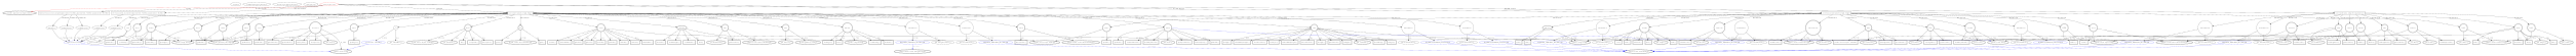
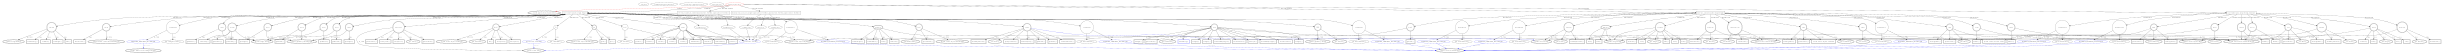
  digraph {
    fontname="IBM Plex Mono"
    node [fontname="IBM Plex Mono" isFrameworkType=true vertexType=INSIDE_CALL peripheries=2 shape=box]
    edge [fontname="IBM Plex Mono"]
    baseInfo [category=extension_graph graphId=4686 isAnonymous=false possibleRelation=true isFrameworkType="" vertexType="" peripheries="" shape=""]
    frameworkRelatedTypesInfo [0="javafx.application.Application" isFrameworkType="" vertexType="" peripheries="" shape=""]
    possibleCollaborationsInfo [0="4686~OVERRIDING_METHOD_DECLARATION-INSTANTIATION-~javafx.application.Application ~javafx.beans.value.ChangeListener ~false~true" 1="4686~CLIENT_METHOD_DECLARATION-INSTANTIATION-~javafx.application.Application ~javafx.event.EventHandler ~false~true" 2="4686~CLIENT_METHOD_DECLARATION-PARAMETER_DECLARATION-CLIENT_METHOD_DECLARATION-PARAMETER_DECLARATION-CLIENT_METHOD_DECLARATION-PARAMETER_DECLARATION-CLIENT_METHOD_DECLARATION-PARAMETER_DECLARATION-CLIENT_METHOD_DECLARATION-PARAMETER_DECLARATION-OVERRIDING_METHOD_DECLARATION-INSTANTIATION-~javafx.application.Application ~javafx.scene.Group ~false~false" 3="4686~OVERRIDING_METHOD_DECLARATION-INSTANTIATION-~javafx.application.Application ~javafx.event.EventHandler ~false~true" 4="4686~OVERRIDING_METHOD_DECLARATION-INSTANTIATION-~javafx.application.Application ~javafx.scene.Group ~false~false" isFrameworkType="" vertexType="" peripheries="" shape=""]
    locationInfo [contextSignature=Main filePath="/villu164-SoneOtsing/SoneOtsing-master/src/application/Main.java" graphId=4686 projectName="villu164-SoneOtsing" isFrameworkType="" vertexType="" peripheries="" shape=""]
    n5 [color=red isFrameworkType=false label="application.Main" vertexType=ROOT_CLIENT_CLASS_DECLARATION peripheries="" shape=""]
    n6 [label="javafx.application.Application" vertexType=FRAMEWORK_CLASS_TYPE shape=""]
    n7 [isFrameworkType=false label="void start(javafx.stage.Stage)" vertexType=OVERRIDING_METHOD_DECLARATION peripheries=""]
    n8 [isFrameworkType=false label="boolean kas_ruut_on_sirgel(application.TextBox,application.TextBox,application.TextBox)" vertexType=CLIENT_METHOD_DECLARATION peripheries=""]
    n9 [isFrameworkType=false label="int kas_ruudud_on_joonel(application.TextBox,application.TextBox)" vertexType=CLIENT_METHOD_DECLARATION peripheries=""]
    n10 [isFrameworkType=false label="void kas_valjun(javafx.stage.Stage)" vertexType=CLIENT_METHOD_DECLARATION peripheries=""]
    n11 [isFrameworkType=false label="void teade(java.lang.String,boolean)" vertexType=CLIENT_METHOD_DECLARATION peripheries=""]
    n12 [label=peaLava vertexType=PARAMETER_DECLARATION shape=""]
    n13 [label=root shape=circle vertexType=VARIABLE_EXPRESION]
    n14 [label=scene shape=circle vertexType=VARIABLE_EXPRESION]
    n15 [label=flow shape=circle vertexType=VARIABLE_EXPRESION]
    n16 [label=VAR4 shape=circle vertexType=VARIABLE_EXPRESION]
    n17 [label=peaLava shape=circle vertexType=VARIABLE_EXPRESION]
    n18 [isFrameworkType=false label=anonymous13 shape=circle vertexType=VARIABLE_EXPRESION peripheries=""]
    n19 [label=VAR18 shape=circle vertexType=VARIABLE_EXPRESION]
    n20 [isFrameworkType=false label=anonymous20 shape=circle vertexType=VARIABLE_EXPRESION peripheries=""]
    n21 [label=VAR21 shape=circle vertexType=VARIABLE_EXPRESION]
    n22 [label=VAR22 shape=circle vertexType=VARIABLE_EXPRESION]
    n23 [label=Screen shape=circle vertexType=VARIABLE_EXPRESION]
    n24 [label=VAR30 shape=circle vertexType=VARIABLE_EXPRESION]
    n25 [label=VAR31 shape=circle vertexType=VARIABLE_EXPRESION]
    n26 [label=VAR33 shape=circle vertexType=VARIABLE_EXPRESION]
    n27 [label=VAR34 shape=circle vertexType=VARIABLE_EXPRESION]
    n28 [label=ruudustik shape=circle vertexType=VARIABLE_EXPRESION]
    n29 [label=grid shape=circle vertexType=VARIABLE_EXPRESION]
    n30 [isFrameworkType=false label=ruut shape=circle vertexType=VARIABLE_EXPRESION peripheries=""]
    n31 [isFrameworkType=false label=anonymous41 shape=circle vertexType=VARIABLE_EXPRESION peripheries=""]
    n32 [label=me shape=circle vertexType=VARIABLE_EXPRESION]
    n33 [isFrameworkType=false label=anonymous45 shape=circle vertexType=VARIABLE_EXPRESION peripheries=""]
    n34 [label=event shape=circle vertexType=VARIABLE_EXPRESION]
    n35 [isFrameworkType=false label=lb shape=circle vertexType=VARIABLE_EXPRESION peripheries=""]
    n36 [isFrameworkType=false label=esimene_ruut vertexType=PARAMETER_DECLARATION peripheries="" shape=""]
    n37 [isFrameworkType=false label=viimane_ruut vertexType=PARAMETER_DECLARATION peripheries="" shape=""]
    n38 [isFrameworkType=false label=kontrolli vertexType=PARAMETER_DECLARATION peripheries="" shape=""]
    n39 [isFrameworkType=false label=esimene_ruut vertexType=PARAMETER_DECLARATION peripheries="" shape=""]
    n40 [isFrameworkType=false label=viimane_ruut vertexType=PARAMETER_DECLARATION peripheries="" shape=""]
    n41 [label=peaLava vertexType=PARAMETER_DECLARATION shape=""]
    n42 [label=kusimus shape=circle vertexType=VARIABLE_EXPRESION]
    n43 [label=label shape=circle vertexType=VARIABLE_EXPRESION]
    n44 [label=okButton shape=circle vertexType=VARIABLE_EXPRESION]
    n45 [label=cancelButton shape=circle vertexType=VARIABLE_EXPRESION]
    n46 [isFrameworkType=false label=anonymous78 shape=circle vertexType=VARIABLE_EXPRESION peripheries=""]
    n47 [isFrameworkType=false label=anonymous84 shape=circle vertexType=VARIABLE_EXPRESION peripheries=""]
    n48 [label=pane shape=circle vertexType=VARIABLE_EXPRESION]
    n49 [label=VAR86 shape=circle vertexType=VARIABLE_EXPRESION]
    n50 [label=vBox shape=circle vertexType=VARIABLE_EXPRESION]
    n51 [label=VAR90 shape=circle vertexType=VARIABLE_EXPRESION]
    n52 [label=stseen2 shape=circle vertexType=VARIABLE_EXPRESION]
    n53 [isFrameworkType=false label=anonymous94 shape=circle vertexType=VARIABLE_EXPRESION peripheries=""]
    n54 [label=event shape=circle vertexType=VARIABLE_EXPRESION]
    n55 [label=teade shape=circle vertexType=VARIABLE_EXPRESION]
    n56 [label=label shape=circle vertexType=VARIABLE_EXPRESION]
    n57 [label=okButton shape=circle vertexType=VARIABLE_EXPRESION]
    n58 [isFrameworkType=false label=anonymous104 shape=circle vertexType=VARIABLE_EXPRESION peripheries=""]
    n59 [label=pane shape=circle vertexType=VARIABLE_EXPRESION]
    n60 [label=VAR108 shape=circle vertexType=VARIABLE_EXPRESION]
    n61 [label=vBox shape=circle vertexType=VARIABLE_EXPRESION]
    n62 [label=VAR112 shape=circle vertexType=VARIABLE_EXPRESION]
    n63 [label=stseen2 shape=circle vertexType=VARIABLE_EXPRESION]
    n64 [isFrameworkType=false label=anonymous116 shape=circle vertexType=VARIABLE_EXPRESION peripheries=""]
    n65 [label="javafx.stage.Stage" vertexType=FRAMEWORK_CLASS_TYPE shape=""]
    n66 [label="setScene()"]
    n67 [label="setMinHeight()"]
    n68 [label="setMinWidth()"]
    n69 [label="show()"]
    n70 [label="javafx.scene.layout.BorderPane" vertexType=FRAMEWORK_CLASS_TYPE shape=""]
    n71 [label="new BorderPane()" vertexType=CONSTRUCTOR_CALL shape=""]
    n72 [label="getChildren()"]
    n73 [label="javafx.scene.Scene" vertexType=FRAMEWORK_CLASS_TYPE shape=""]
    n74 [label="new Scene()" vertexType=CONSTRUCTOR_CALL shape=""]
    n75 [label="getStylesheets()"]
    n76 [label="widthProperty()"]
    n77 [label="getWidth()"]
    n78 [label="getWidth()"]
    n79 [label="addEventHandler()"]
    n80 [label="setOnKeyPressed()"]
    n81 [label="javafx.scene.layout.FlowPane" vertexType=FRAMEWORK_CLASS_TYPE]
    n82 [label="new FlowPane()" vertexType=CONSTRUCTOR_CALL shape=""]
-   n83 [label="setPadding()"]
+   n83 [label="setPadding()" color=blue]
    n84 [label="setVgap()"]
    n85 [label="setHgap()"]
    n86 [label="setPrefWrapLength()"]
    n87 [label="setTranslateY()"]
    n88 [label="setStyle()"]
    n89 [label="setPrefWrapLength()"]
    n90 [label="setTranslateY()"]
    n91 [label="setVgap()"]
    n92 [label="setHgap()"]
    n93 [label="getChildren()"]
    n94 [label="javafx.geometry.Insets" vertexType=FRAMEWORK_CLASS_TYPE shape=""]
    n95 [label="new Insets()" vertexType=CONSTRUCTOR_CALL shape=""]
    n96 [label="javafx.stage.Window" vertexType=FRAMEWORK_CLASS_TYPE shape=""]
    n97 [label="setOnHiding()"]
    n98 [label="setWidth()"]
    n99 [label="setHeight()"]
    n100 [label="hide()"]
    n101 [color=blue isFrameworkType=false label=REFERENCE_ANONYMOUS_DECLARATION vertexType=REFERENCE_ANONYMOUS_DECLARATION peripheries="" shape=""]
    n102 [isFrameworkType=false label="new EventHandler()" vertexType=CONSTRUCTOR_CALL peripheries="" shape=""]
    n103 [label="javafx.beans.value.ObservableValue" vertexType=FRAMEWORK_INTERFACE_TYPE shape=""]
    n104 [label="addListener()"]
    n105 [color=blue isFrameworkType=false label=REFERENCE_ANONYMOUS_DECLARATION vertexType=REFERENCE_ANONYMOUS_DECLARATION peripheries="" shape=""]
    n106 [isFrameworkType=false label="new ChangeListener()" vertexType=CONSTRUCTOR_CALL peripheries="" shape=""]
    n107 [label="javafx.geometry.Rectangle2D" vertexType=FRAMEWORK_CLASS_TYPE shape=""]
    n108 [label="getHeight()"]
    n109 [label="javafx.stage.Screen" vertexType=FRAMEWORK_CLASS_TYPE shape=""]
    n110 [label="getBounds()"]
    n111 [label="getPrimary()"]
    n112 [label="getPrimary()"]
    n113 [label="getPrimary()"]
    n114 [label="getWidth()"]
    n115 [label="getBounds()"]
    n116 [label="getHeight()"]
    n117 [label="getBounds()"]
    n118 [label="javafx.scene.Group" vertexType=FRAMEWORK_CLASS_TYPE shape=""]
    n119 [label="new Group()" vertexType=CONSTRUCTOR_CALL shape=""]
    n120 [label="getChildren()"]
    n121 [label="getChildren()"]
    n122 [label="setLayoutX()"]
    n123 [label="setLayoutY()"]
    n124 [label="javafx.scene.layout.GridPane" vertexType=FRAMEWORK_CLASS_TYPE shape=""]
    n125 [label="new GridPane()" vertexType=CONSTRUCTOR_CALL shape=""]
    n126 [label="add()"]
    n127 [label="setLayoutX()"]
    n128 [label="setLayoutY()"]
    n129 [color=blue isFrameworkType=false label="application.TextBox" vertexType=REFERENCE_CLIENT_CLASS_DECLARATION peripheries="" shape=""]
    n130 [isFrameworkType=false label="new TextBox()" vertexType=CONSTRUCTOR_CALL peripheries="" shape=""]
    n131 [color=blue isFrameworkType=false label=REFERENCE_ANONYMOUS_DECLARATION vertexType=REFERENCE_ANONYMOUS_DECLARATION peripheries="" shape=""]
    n132 [isFrameworkType=false label="new EventHandler()" vertexType=CONSTRUCTOR_CALL peripheries="" shape=""]
    n133 [label="javafx.scene.input.MouseEvent" vertexType=FRAMEWORK_CLASS_TYPE shape=""]
    n134 [label="getX()"]
    n135 [label="getY()"]
    n136 [color=blue isFrameworkType=false label=REFERENCE_ANONYMOUS_DECLARATION vertexType=REFERENCE_ANONYMOUS_DECLARATION peripheries="" shape=""]
    n137 [isFrameworkType=false label="new EventHandler()" vertexType=CONSTRUCTOR_CALL peripheries="" shape=""]
    n138 [label="javafx.scene.input.KeyEvent" vertexType=FRAMEWORK_CLASS_TYPE shape=""]
    n139 [label="isMetaDown()"]
    n140 [label="consume()"]
    n141 [label="isShiftDown()"]
    n142 [label="getCode()"]
    n143 [label="getText()"]
    n144 [label="consume()"]
    n145 [label="getCode()"]
    n146 [label="consume()"]
    n147 [label="consume()"]
    n148 [color=blue isFrameworkType=false label="application.LahendBox" vertexType=REFERENCE_CLIENT_CLASS_DECLARATION peripheries="" shape=""]
    n149 [isFrameworkType=false label="new LahendBox()" vertexType=CONSTRUCTOR_CALL peripheries="" shape=""]
    n150 [label="javafx.event.EventHandler" vertexType=FRAMEWORK_INTERFACE_TYPE shape=""]
    n151 [label="javafx.beans.value.ChangeListener" vertexType=FRAMEWORK_INTERFACE_TYPE shape=""]
    n152 [label="show()"]
    n153 [label="show()"]
    n154 [label="new Stage()" vertexType=CONSTRUCTOR_CALL shape=""]
    n155 [label="hide()"]
    n156 [label="hide()"]
    n157 [label="hide()"]
    n158 [label="setScene()"]
    n159 [label="show()"]
-   n160 [label="javafx.scene.control.Label" vertexType=FRAMEWORK_CLASS_TYPE shape=""]
+   n160 [label="javafx.scene.control.Label" vertexType=FRAMEWORK_CLASS_TYPE]
    n161 [label="new Label()" vertexType=CONSTRUCTOR_CALL shape=""]
    n162 [label="javafx.scene.control.Button" vertexType=FRAMEWORK_CLASS_TYPE shape=""]
    n163 [label="new Button()" vertexType=CONSTRUCTOR_CALL shape=""]
    n164 [label="setOnAction()"]
    n165 [label="new Button()" vertexType=CONSTRUCTOR_CALL shape=""]
    n166 [label="setOnAction()"]
    n167 [color=blue isFrameworkType=false label=REFERENCE_ANONYMOUS_DECLARATION vertexType=REFERENCE_ANONYMOUS_DECLARATION peripheries="" shape=""]
    n168 [isFrameworkType=false label="new EventHandler()" vertexType=CONSTRUCTOR_CALL peripheries="" shape=""]
    n169 [color=blue isFrameworkType=false label=REFERENCE_ANONYMOUS_DECLARATION vertexType=REFERENCE_ANONYMOUS_DECLARATION peripheries="" shape=""]
    n170 [isFrameworkType=false label="new EventHandler()" vertexType=CONSTRUCTOR_CALL peripheries="" shape=""]
    n171 [label="new FlowPane()" vertexType=CONSTRUCTOR_CALL shape=""]
    n172 [label="setAlignment()"]
    n173 [label="getChildren()"]
    n174 [label="javafx.collections.ObservableList" vertexType=FRAMEWORK_INTERFACE_TYPE shape=""]
    n175 [label="addAll()"]
    n176 [label="javafx.scene.layout.VBox" vertexType=FRAMEWORK_CLASS_TYPE shape=""]
    n177 [label="new VBox()" vertexType=CONSTRUCTOR_CALL shape=""]
    n178 [label="setAlignment()"]
    n179 [label="getChildren()"]
    n180 [label="addAll()"]
    n181 [label="new Scene()" vertexType=CONSTRUCTOR_CALL shape=""]
    n182 [label="setOnKeyPressed()"]
    n183 [color=blue isFrameworkType=false label=REFERENCE_ANONYMOUS_DECLARATION vertexType=REFERENCE_ANONYMOUS_DECLARATION peripheries="" shape=""]
    n184 [isFrameworkType=false label="new EventHandler()" vertexType=CONSTRUCTOR_CALL peripheries="" shape=""]
    n185 [label="getCode()"]
    n186 [label="new Stage()" vertexType=CONSTRUCTOR_CALL shape=""]
    n187 [label="hide()"]
    n188 [label="hide()"]
    n189 [label="setScene()"]
    n190 [label="show()"]
    n191 [label="new Label()" vertexType=CONSTRUCTOR_CALL shape=""]
    n192 [label="new Button()" vertexType=CONSTRUCTOR_CALL shape=""]
    n193 [label="setOnAction()"]
    n194 [color=blue isFrameworkType=false label=REFERENCE_ANONYMOUS_DECLARATION vertexType=REFERENCE_ANONYMOUS_DECLARATION peripheries="" shape=""]
    n195 [isFrameworkType=false label="new EventHandler()" vertexType=CONSTRUCTOR_CALL peripheries="" shape=""]
    n196 [label="new FlowPane()" vertexType=CONSTRUCTOR_CALL shape=""]
    n197 [label="setAlignment()"]
    n198 [label="getChildren()"]
    n199 [label="addAll()"]
    n200 [label="new VBox()" vertexType=CONSTRUCTOR_CALL shape=""]
    n201 [label="setAlignment()"]
    n202 [label="getChildren()"]
    n203 [label="addAll()"]
    n204 [label="new Scene()" vertexType=CONSTRUCTOR_CALL shape=""]
    n205 [label="setOnKeyPressed()"]
    n206 [color=blue isFrameworkType=false label=REFERENCE_ANONYMOUS_DECLARATION vertexType=REFERENCE_ANONYMOUS_DECLARATION peripheries="" shape=""]
    n207 [isFrameworkType=false label="new EventHandler()" vertexType=CONSTRUCTOR_CALL peripheries="" shape=""]
    n5 -> n6 [color=red label=EXTEND]
    n5 -> n7 [label=OVERRIDE]
    n5 -> n8 [label=DECLARE_METHOD]
    n5 -> n9 [label=DECLARE_METHOD]
    n5 -> n10 [label=DECLARE_METHOD]
    n5 -> n11 [label=DECLARE_METHOD]
    n7 -> n12 [label=PARAMETER]
    n7 -> n13 [label=INSTANTIATE]
    n7 -> n14 [label=INSTANTIATE]
    n7 -> n15 [label=INSTANTIATE]
    n7 -> n16 [label=INSTANTIATE]
    n7 -> n17 [label=INSTANTIATE]
    n7 -> n18 [label=INSTANTIATE]
    n7 -> n19 [label=INSTANTIATE]
    n7 -> n20 [label=INSTANTIATE]
    n7 -> n21 [label=INSTANTIATE]
    n7 -> n22 [label=INSTANTIATE]
    n7 -> n23 [label=INSTANTIATE]
    n7 -> n24 [label=INSTANTIATE]
    n7 -> n25 [label=INSTANTIATE]
    n7 -> n26 [label=INSTANTIATE]
    n7 -> n27 [label=INSTANTIATE]
    n7 -> n28 [label=INSTANTIATE]
    n7 -> n29 [label=INSTANTIATE]
    n7 -> n30 [label=INSTANTIATE]
    n7 -> n31 [label=INSTANTIATE]
    n7 -> n32 [label=INSTANTIATE]
    n7 -> n33 [label=INSTANTIATE]
    n7 -> n34 [label=INSTANTIATE]
    n7 -> n35 [label=INSTANTIATE]
    n8 -> n36 [label=PARAMETER]
    n8 -> n37 [label=PARAMETER]
    n8 -> n38 [label=PARAMETER]
    n9 -> n39 [label=PARAMETER]
    n9 -> n40 [label=PARAMETER]
    n10 -> n41 [label=PARAMETER]
    n10 -> n42 [label=INSTANTIATE]
    n10 -> n43 [label=INSTANTIATE]
    n10 -> n44 [label=INSTANTIATE]
    n10 -> n45 [label=INSTANTIATE]
    n10 -> n46 [label=INSTANTIATE]
+   n10 -> n47 [label=INSTANTIATE]
    n10 -> n48 [label=INSTANTIATE]
    n10 -> n49 [label=INSTANTIATE]
    n10 -> n50 [label=INSTANTIATE]
    n10 -> n51 [label=INSTANTIATE]
    n10 -> n52 [label=INSTANTIATE]
    n10 -> n53 [label=INSTANTIATE]
    n10 -> n54 [label=INSTANTIATE]
    n11 -> n55 [label=INSTANTIATE]
    n11 -> n56 [label=INSTANTIATE]
    n11 -> n57 [label=INSTANTIATE]
    n11 -> n58 [label=INSTANTIATE]
    n11 -> n59 [label=INSTANTIATE]
    n11 -> n60 [label=INSTANTIATE]
    n11 -> n61 [label=INSTANTIATE]
    n11 -> n62 [label=INSTANTIATE]
    n11 -> n63 [label=INSTANTIATE]
    n11 -> n64 [label=INSTANTIATE]
    n12 -> n65 [label=OF_TYPE]
    n12 -> n66 [label=CALL]
    n12 -> n67 [label=CALL]
    n12 -> n68 [label=CALL]
    n12 -> n69 [label=CALL]
    n13 -> n70 [label=OF_TYPE]
    n13 -> n71 [label=CALL]
    n13 -> n72 [label=CALL]
    n14 -> n73 [color=blue label=OF_TYPE]
    n14 -> n74 [label=CALL]
    n14 -> n75 [label=CALL]
    n14 -> n76 [label=CALL]
    n14 -> n77 [label=CALL]
    n14 -> n78 [label=CALL]
    n14 -> n79 [label=CALL]
    n14 -> n80 [label=CALL]
    n15 -> n81 [label=OF_TYPE]
    n15 -> n82 [label=CALL]
    n15 -> n83 [label=CALL]
    n15 -> n84 [label=CALL]
    n15 -> n85 [label=CALL]
    n15 -> n86 [label=CALL]
    n15 -> n87 [label=CALL]
    n15 -> n88 [label=CALL]
    n15 -> n89 [label=CALL]
    n15 -> n90 [label=CALL]
    n15 -> n91 [label=CALL]
    n15 -> n92 [label=CALL]
    n15 -> n93 [label=CALL]
    n16 -> n94 [label=OF_TYPE]
    n16 -> n95 [label=CALL]
    n17 -> n96 [label=OF_TYPE]
    n17 -> n97 [label=CALL]
    n17 -> n98 [label=CALL]
    n17 -> n99 [label=CALL]
    n17 -> n100 [label=CALL]
    n18 -> n101 [label=OF_TYPE]
    n18 -> n102 [label=CALL]
    n19 -> n103 [label=OF_TYPE]
    n19 -> n104 [label=CALL]
    n20 -> n105 [label=OF_TYPE]
    n20 -> n106 [label=CALL]
    n21 -> n107 [label=OF_TYPE]
    n21 -> n108 [label=CALL]
    n22 -> n109 [label=OF_TYPE]
    n22 -> n110 [label=CALL]
    n23 -> n109 [label=OF_TYPE]
    n23 -> n111 [label=CALL]
    n23 -> n112 [label=CALL]
    n23 -> n113 [label=CALL]
    n24 -> n107 [label=OF_TYPE]
    n24 -> n114 [label=CALL]
    n25 -> n109 [label=OF_TYPE]
    n25 -> n115 [label=CALL]
    n26 -> n107 [label=OF_TYPE]
    n26 -> n116 [label=CALL]
    n27 -> n109 [label=OF_TYPE]
    n27 -> n117 [label=CALL]
    n28 -> n118 [label=OF_TYPE]
    n28 -> n119 [label=CALL]
    n28 -> n120 [label=CALL]
    n28 -> n121 [label=CALL]
    n28 -> n122 [label=CALL]
    n28 -> n123 [label=CALL]
    n29 -> n124 [label=OF_TYPE]
    n29 -> n125 [label=CALL]
    n29 -> n126 [label=CALL]
    n29 -> n127 [label=CALL]
    n29 -> n128 [label=CALL]
    n30 -> n129 [label=OF_TYPE]
    n30 -> n130 [label=CALL]
    n31 -> n131 [label=OF_TYPE]
    n31 -> n132 [label=CALL]
    n32 -> n133 [label=OF_TYPE]
    n32 -> n134 [label=CALL]
    n32 -> n135 [label=CALL]
    n33 -> n136 [label=OF_TYPE]
    n33 -> n137 [label=CALL]
    n34 -> n138 [label=OF_TYPE]
    n34 -> n139 [label=CALL]
    n34 -> n140 [label=CALL]
    n34 -> n141 [label=CALL]
    n34 -> n142 [label=CALL]
    n34 -> n143 [label=CALL]
    n34 -> n144 [label=CALL]
    n34 -> n145 [label=CALL]
    n34 -> n146 [label=CALL]
    n34 -> n147 [label=CALL]
    n35 -> n148 [label=OF_TYPE]
    n35 -> n149 [label=CALL]
    n36 -> n129 [label=OF_TYPE]
    n37 -> n129 [label=OF_TYPE]
    n38 -> n129 [label=OF_TYPE]
    n39 -> n129 [label=OF_TYPE]
    n40 -> n129 [label=OF_TYPE]
    n41 -> n65 [label=OF_TYPE]
    n41 -> n152 [label=CALL]
    n41 -> n153 [label=CALL]
    n42 -> n65 [label=OF_TYPE]
    n42 -> n154 [label=CALL]
    n42 -> n155 [label=CALL]
    n42 -> n156 [label=CALL]
    n42 -> n157 [label=CALL]
    n42 -> n158 [label=CALL]
    n42 -> n159 [label=CALL]
    n43 -> n160 [label=OF_TYPE]
    n43 -> n161 [label=CALL]
    n44 -> n162 [label=OF_TYPE]
    n44 -> n163 [label=CALL]
    n44 -> n164 [label=CALL]
    n45 -> n162 [label=OF_TYPE]
    n45 -> n165 [label=CALL]
    n45 -> n166 [label=CALL]
    n46 -> n167 [label=OF_TYPE]
    n46 -> n168 [label=CALL]
    n47 -> n169 [label=OF_TYPE]
    n47 -> n170 [label=CALL]
    n48 -> n81 [label=OF_TYPE]
    n48 -> n171 [label=CALL]
    n48 -> n172 [label=CALL]
    n48 -> n173 [label=CALL]
    n49 -> n174 [label=OF_TYPE]
    n49 -> n175 [label=CALL]
    n50 -> n176 [label=OF_TYPE]
    n50 -> n177 [label=CALL]
    n50 -> n178 [label=CALL]
    n50 -> n179 [label=CALL]
    n51 -> n174 [label=OF_TYPE]
    n51 -> n180 [label=CALL]
    n52 -> n73 [label=OF_TYPE]
    n52 -> n181 [label=CALL]
    n52 -> n182 [label=CALL]
    n53 -> n183 [label=OF_TYPE]
    n53 -> n184 [label=CALL]
    n54 -> n138 [label=OF_TYPE]
    n54 -> n185 [label=CALL]
    n55 -> n65 [label=OF_TYPE]
    n55 -> n186 [label=CALL]
    n55 -> n187 [label=CALL]
    n55 -> n188 [label=CALL]
    n55 -> n189 [label=CALL]
    n55 -> n190 [label=CALL]
    n56 -> n160 [label=OF_TYPE]
    n56 -> n191 [label=CALL]
    n57 -> n162 [label=OF_TYPE]
    n57 -> n192 [label=CALL]
    n57 -> n193 [label=CALL]
    n58 -> n194 [label=OF_TYPE]
    n58 -> n195 [label=CALL]
    n59 -> n81 [label=OF_TYPE]
    n59 -> n196 [label=CALL]
    n59 -> n197 [label=CALL]
    n59 -> n198 [label=CALL]
    n60 -> n174 [label=OF_TYPE]
    n60 -> n199 [label=CALL]
    n61 -> n176 [label=OF_TYPE]
    n61 -> n200 [label=CALL]
    n61 -> n201 [label=CALL]
    n61 -> n202 [label=CALL]
    n62 -> n174 [label=OF_TYPE]
    n62 -> n203 [label=CALL]
    n63 -> n73 [label=OF_TYPE]
    n63 -> n204 [label=CALL]
    n63 -> n205 [label=CALL]
    n64 -> n206 [label=OF_TYPE]
    n64 -> n207 [label=CALL]
    n101 -> n150 [color=blue label=IMPLEMENT]
    n105 -> n151 [color=blue label=IMPLEMENT]
    n129 -> n118 [color=blue label=EXTEND]
    n131 -> n150 [color=blue label=IMPLEMENT]
    n136 -> n150 [color=blue label=IMPLEMENT]
    n148 -> n118 [color=blue label=EXTEND]
    n167 -> n150 [color=blue label=IMPLEMENT]
    n169 -> n150 [color=blue label=IMPLEMENT]
    n183 -> n150 [color=blue label=IMPLEMENT]
    n194 -> n150 [color=blue label=IMPLEMENT]
    n206 -> n150 [color=blue label=IMPLEMENT]
  }
